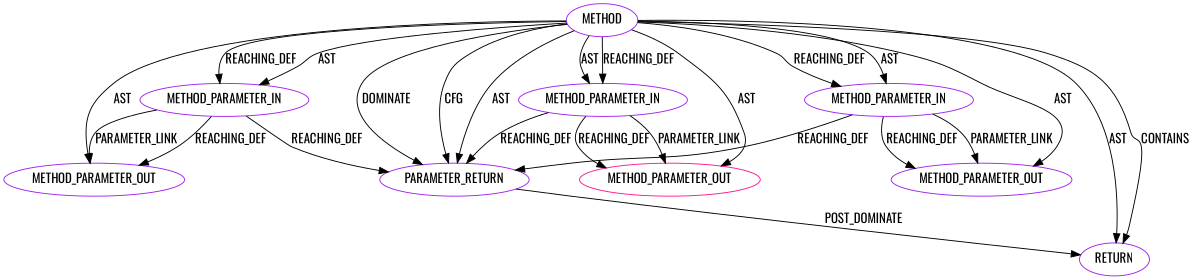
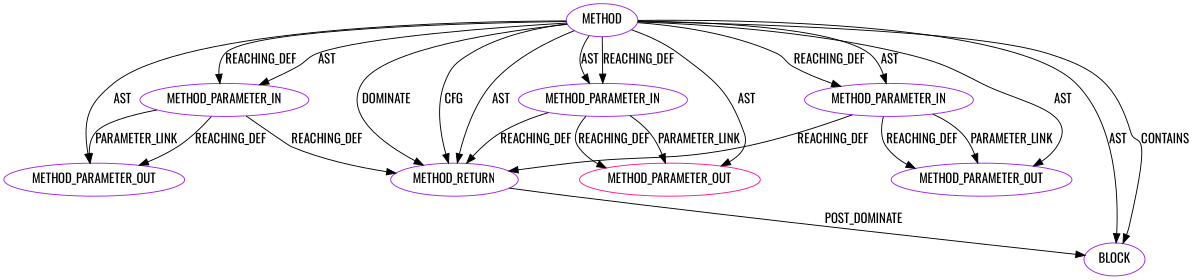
  digraph {
    fontname=Oswald
    node [CODE=p1 EVALUATION_STRATEGY=BY_VALUE IS_VARIADIC=false ORDER=1 TYPE_FULL_NAME=ANY color=purple fontname=Oswald]
    edge [fontname=Oswald]
    n1 [INDEX=1 NAME=p1 label=METHOD_PARAMETER_IN]
-   n2 [CODE=RET ORDER=2 label=PARAMETER_RETURN IS_VARIADIC=""]
+   n2 [CODE=RET ORDER=2 label=METHOD_RETURN IS_VARIADIC=""]
    n3 [INDEX=1 NAME=p1 label=METHOD_PARAMETER_OUT]
-   n4 [ARGUMENT_INDEX=1 CODE="<empty>" label=RETURN EVALUATION_STRATEGY="" IS_VARIADIC=""]
+   n4 [ARGUMENT_INDEX=1 CODE="<empty>" label=BLOCK EVALUATION_STRATEGY="" IS_VARIADIC=""]
    n5 [AST_PARENT_FULL_NAME="<global>" AST_PARENT_TYPE=NAMESPACE_BLOCK CODE="<empty>" FILENAME="<empty>" FULL_NAME="<operator>.conditional" IS_EXTERNAL=true NAME="<operator>.conditional" ORDER=0 label=METHOD EVALUATION_STRATEGY="" IS_VARIADIC="" TYPE_FULL_NAME=""]
    n6 [CODE=p2 INDEX=2 NAME=p2 ORDER=2 label=METHOD_PARAMETER_IN]
    n7 [CODE=p2 INDEX=2 NAME=p2 ORDER=2 color=deeppink label=METHOD_PARAMETER_OUT]
    n8 [CODE=p3 INDEX=3 NAME=p3 ORDER=3 label=METHOD_PARAMETER_IN]
    n9 [CODE=p3 INDEX=3 NAME=p3 ORDER=3 label=METHOD_PARAMETER_OUT]
    n1 -> n2 [VARIABLE=p1 label=REACHING_DEF]
    n1 -> n3 [label=PARAMETER_LINK]
    n1 -> n3 [VARIABLE=p1 label=REACHING_DEF]
    n2 -> n4 [label=POST_DOMINATE]
    n5 -> n1 [label=REACHING_DEF]
    n5 -> n1 [label=AST]
    n5 -> n2 [label=DOMINATE]
    n5 -> n2 [label=CFG]
    n5 -> n2 [label=AST]
    n5 -> n3 [label=AST]
    n5 -> n4 [label=AST]
    n5 -> n4 [label=CONTAINS]
    n5 -> n6 [label=REACHING_DEF]
    n5 -> n6 [label=AST]
    n5 -> n7 [label=AST]
    n5 -> n8 [label=AST]
    n5 -> n8 [label=REACHING_DEF]
    n5 -> n9 [label=AST]
    n6 -> n2 [VARIABLE=p2 label=REACHING_DEF]
    n6 -> n7 [VARIABLE=p2 label=REACHING_DEF]
    n6 -> n7 [label=PARAMETER_LINK]
    n8 -> n2 [VARIABLE=p3 label=REACHING_DEF]
    n8 -> n9 [label=PARAMETER_LINK]
    n8 -> n9 [VARIABLE=p3 label=REACHING_DEF]
  }
